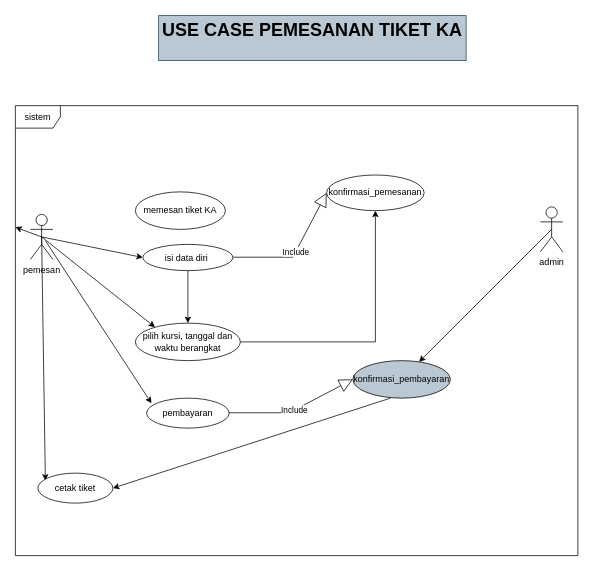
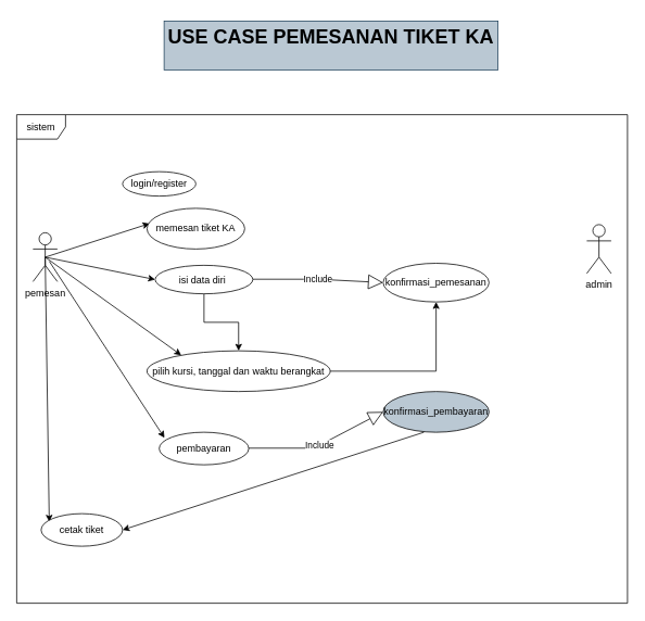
  <mxCell id="0" />
  <mxCell id="1" parent="0" />
  <mxCell id="2" value="sistem" style="shape=umlFrame;whiteSpace=wrap;html=1;pointerEvents=0;" vertex="1" parent="1"><mxGeometry x="20" y="140" width="750" height="600" as="geometry" /></mxCell>
  <mxCell id="3" value="pemesan" style="shape=umlActor;verticalLabelPosition=bottom;verticalAlign=top;html=1;" vertex="1" parent="1"><mxGeometry x="40" y="285" width="30" height="60" as="geometry" /></mxCell>
- <mxCell id="5" value="" style="endArrow=classic;html=1;rounded=0;exitX=0.5;exitY=0.5;exitDx=0;exitDy=0;exitPerimeter=0;" edge="1" parent="1" source="3" target="2"><mxGeometry width="50" height="50" relative="1" as="geometry"><mxPoint x="100" y="315" as="sourcePoint" /><mxPoint x="190" y="395" as="targetPoint" /></mxGeometry></mxCell>
+ <mxCell id="4" value="login/register" style="ellipse;whiteSpace=wrap;html=1;" vertex="1" parent="1"><mxGeometry x="150" y="210" width="90" height="30" as="geometry" /></mxCell>
+ <mxCell id="5" value="" style="endArrow=classic;html=1;rounded=0;exitX=0.5;exitY=0.5;exitDx=0;exitDy=0;exitPerimeter=0;entryX=0.026;entryY=0.375;entryDx=0;entryDy=0;entryPerimeter=0;" edge="1" parent="1" source="3" target="6"><mxGeometry width="50" height="50" relative="1" as="geometry"><mxPoint x="100" y="315" as="sourcePoint" /><mxPoint x="190" y="395" as="targetPoint" /></mxGeometry></mxCell>
  <mxCell id="6" value="memesan tiket KA" style="ellipse;whiteSpace=wrap;html=1;" vertex="1" parent="1"><mxGeometry x="180" y="255" width="120" height="50" as="geometry" /></mxCell>
  <mxCell id="7" value="" style="endArrow=classic;html=1;rounded=0;exitX=0.5;exitY=0.5;exitDx=0;exitDy=0;exitPerimeter=0;entryX=0;entryY=0.5;entryDx=0;entryDy=0;" edge="1" parent="1" source="3" target="9"><mxGeometry width="50" height="50" relative="1" as="geometry"><mxPoint x="70" y="355" as="sourcePoint" /><mxPoint x="200" y="375" as="targetPoint" /></mxGeometry></mxCell>
  <mxCell id="8" value="" style="edgeStyle=orthogonalEdgeStyle;rounded=0;orthogonalLoop=1;jettySize=auto;html=1;" edge="1" parent="1" source="9" target="15"><mxGeometry relative="1" as="geometry" /></mxCell>
  <mxCell id="9" value="isi data diri&amp;nbsp;" style="ellipse;whiteSpace=wrap;html=1;" vertex="1" parent="1"><mxGeometry x="190" y="325" width="120" height="35" as="geometry" /></mxCell>
  <mxCell id="10" value="" style="endArrow=classic;html=1;rounded=0;exitX=0.5;exitY=0.5;exitDx=0;exitDy=0;exitPerimeter=0;entryX=0.187;entryY=0.108;entryDx=0;entryDy=0;entryPerimeter=0;" edge="1" parent="1" source="3" target="15"><mxGeometry width="50" height="50" relative="1" as="geometry"><mxPoint x="95" y="405" as="sourcePoint" /><mxPoint x="160" y="415" as="targetPoint" /></mxGeometry></mxCell>
  <mxCell id="11" value="admin" style="shape=umlActor;verticalLabelPosition=bottom;verticalAlign=top;html=1;" vertex="1" parent="1"><mxGeometry x="720" y="275" width="30" height="60" as="geometry" /></mxCell>
  <mxCell id="12" value="Include" style="endArrow=block;endSize=16;endFill=0;html=1;rounded=0;entryX=0;entryY=0.5;entryDx=0;entryDy=0;" edge="1" parent="1" target="13"><mxGeometry width="160" relative="1" as="geometry"><mxPoint x="310" y="342.1" as="sourcePoint" /><mxPoint x="470" y="342.1" as="targetPoint" /><Array as="points"><mxPoint x="390" y="342.1" /></Array></mxGeometry></mxCell>
- <mxCell id="13" value="konfirmasi_pemesanan" style="ellipse;whiteSpace=wrap;html=1;" vertex="1" parent="1"><mxGeometry x="435" y="232.5" width="130" height="47.5" as="geometry" /></mxCell>
+ <mxCell id="13" value="konfirmasi_pemesanan" style="ellipse;whiteSpace=wrap;html=1;" vertex="1" parent="1"><mxGeometry x="470" y="322.5" width="130" height="47.5" as="geometry" /></mxCell>
  <mxCell id="14" value="" style="edgeStyle=orthogonalEdgeStyle;rounded=0;orthogonalLoop=1;jettySize=auto;html=1;" edge="1" parent="1" source="15" target="13"><mxGeometry relative="1" as="geometry" /></mxCell>
- <mxCell id="15" value="pilih kursi, tanggal dan waktu berangkat" style="ellipse;whiteSpace=wrap;html=1;" vertex="1" parent="1"><mxGeometry x="180" y="430" width="140" height="50" as="geometry" /></mxCell>
+ <mxCell id="15" value="pilih kursi, tanggal dan waktu berangkat" style="ellipse;whiteSpace=wrap;html=1;" vertex="1" parent="1"><mxGeometry x="180" y="430" width="225" height="50" as="geometry" /></mxCell>
  <mxCell id="16" value="" style="endArrow=classic;html=1;rounded=0;exitX=0.5;exitY=0.5;exitDx=0;exitDy=0;exitPerimeter=0;entryX=0.1;entryY=0.25;entryDx=0;entryDy=0;entryPerimeter=0;" edge="1" parent="1" source="3" target="17"><mxGeometry width="50" height="50" relative="1" as="geometry"><mxPoint x="54" y="320" as="sourcePoint" /><mxPoint x="170" y="530" as="targetPoint" /></mxGeometry></mxCell>
  <mxCell id="17" value="cetak tiket" style="ellipse;whiteSpace=wrap;html=1;" vertex="1" parent="1"><mxGeometry x="50" y="630" width="100" height="40" as="geometry" /></mxCell>
  <mxCell id="18" value="pembayaran" style="ellipse;whiteSpace=wrap;html=1;" vertex="1" parent="1"><mxGeometry x="195" y="530" width="110" height="40" as="geometry" /></mxCell>
  <mxCell id="19" value="" style="endArrow=classic;html=1;rounded=0;entryX=0.059;entryY=0.173;entryDx=0;entryDy=0;entryPerimeter=0;" edge="1" parent="1" target="18"><mxGeometry width="50" height="50" relative="1" as="geometry"><mxPoint x="60" y="320" as="sourcePoint" /><mxPoint x="201" y="530" as="targetPoint" /></mxGeometry></mxCell>
  <mxCell id="20" value="Include" style="endArrow=block;endSize=16;endFill=0;html=1;rounded=0;entryX=0;entryY=0.5;entryDx=0;entryDy=0;" edge="1" parent="1" target="21"><mxGeometry width="160" relative="1" as="geometry"><mxPoint x="305" y="549.55" as="sourcePoint" /><mxPoint x="465" y="550.45" as="targetPoint" /><Array as="points"><mxPoint x="385" y="549.55" /></Array></mxGeometry></mxCell>
  <mxCell id="21" value="konfirmasi_pembayaran" style="ellipse;whiteSpace=wrap;html=1;fillColor=#bac8d3;" vertex="1" parent="1"><mxGeometry x="470" y="480" width="130" height="50" as="geometry" /></mxCell>
- <mxCell id="22" value="" style="endArrow=classic;html=1;rounded=0;exitX=0.5;exitY=0.5;exitDx=0;exitDy=0;exitPerimeter=0;" edge="1" parent="1" source="11" target="21"><mxGeometry width="50" height="50" relative="1" as="geometry"><mxPoint x="730" y="310" as="sourcePoint" /><mxPoint x="610" y="501" as="targetPoint" /></mxGeometry></mxCell>
  <mxCell id="23" value="" style="endArrow=classic;html=1;rounded=0;exitX=0.385;exitY=1;exitDx=0;exitDy=0;exitPerimeter=0;entryX=1;entryY=0.5;entryDx=0;entryDy=0;" edge="1" parent="1" source="21" target="17"><mxGeometry width="50" height="50" relative="1" as="geometry"><mxPoint x="512" y="530" as="sourcePoint" /><mxPoint x="335" y="707" as="targetPoint" /></mxGeometry></mxCell>
- <mxCell id="24" value="&lt;h1&gt;USE CASE PEMESANAN TIKET KA&lt;/h1&gt;" style="text;html=1;strokeColor=#23445d;fillColor=#bac8d3;spacing=5;spacingTop=-20;whiteSpace=wrap;overflow=hidden;rounded=0;" vertex="1" parent="1"><mxGeometry x="211" y="20" width="410" height="60" as="geometry" /></mxCell>
+ <mxCell id="24" value="&lt;h1&gt;USE CASE PEMESANAN TIKET KA&lt;/h1&gt;" style="text;html=1;strokeColor=#23445d;fillColor=#bac8d3;spacing=5;spacingTop=-20;whiteSpace=wrap;overflow=hidden;rounded=0;" vertex="1" parent="1"><mxGeometry x="201" y="25" width="410" height="60" as="geometry" /></mxCell>
